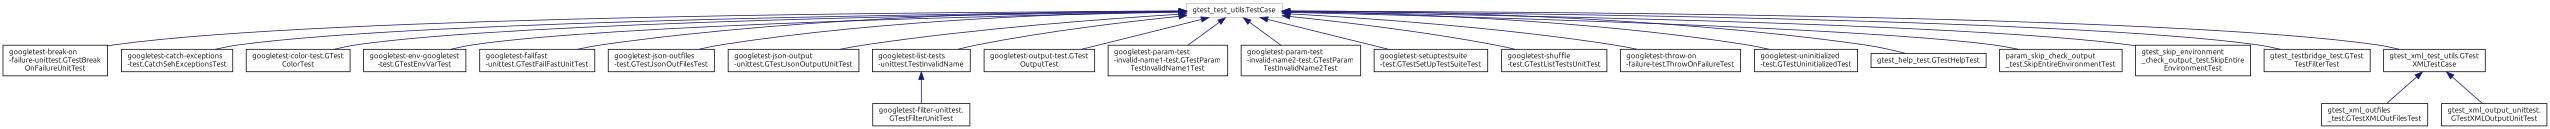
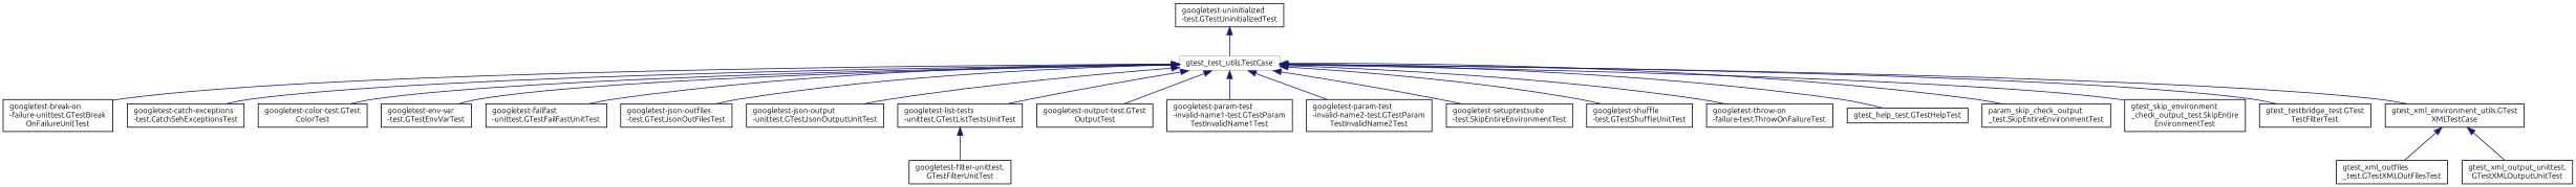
  digraph {
    fontname=Ubuntu
    rankdir=TB
    node [color=black fillcolor=white fontname=Ubuntu fontsize=10 shape=record style=filled]
    edge [color=midnightblue dir=back fontname=Ubuntu fontsize=10 labelfontname=Helvetica labelfontsize=10 style=solid]
    n1 [color=grey75 height=0.2 label="gtest_test_utils.TestCase" width=0.4]
    n2 [height=0.2 label="googletest-break-on\l-failure-unittest.GTestBreak\lOnFailureUnitTest" width=0.4]
    n3 [height=0.2 label="googletest-catch-exceptions\l-test.CatchSehExceptionsTest" width=0.4]
    n4 [height=0.2 label="googletest-color-test.GTest\lColorTest" width=0.4]
-   n5 [height=0.2 label="googletest-env-googletest\l-test.GTestEnvVarTest" width=0.4]
+   n5 [height=0.2 label="googletest-env-var\l-test.GTestEnvVarTest" width=0.4]
    n6 [height=0.2 label="googletest-failfast\l-unittest.GTestFailFastUnitTest" width=0.4]
    n7 [height=0.2 label="googletest-json-outfiles\l-test.GTestJsonOutFilesTest" width=0.4]
    n8 [height=0.2 label="googletest-json-output\l-unittest.GTestJsonOutputUnitTest" width=0.4]
-   n9 [height=0.2 label="googletest-list-tests\l-unittest.TestInvalidName" width=0.4]
+   n9 [height=0.2 label="googletest-list-tests\l-unittest.GTestListTestsUnitTest" width=0.4]
    n10 [height=0.2 label="googletest-output-test.GTest\lOutputTest" width=0.4]
    n11 [height=0.2 label="googletest-param-test\l-invalid-name1-test.GTestParam\lTestInvalidName1Test" width=0.4]
    n12 [height=0.2 label="googletest-param-test\l-invalid-name2-test.GTestParam\lTestInvalidName2Test" width=0.4]
-   n13 [height=0.2 label="googletest-setuptestsuite\l-test.GTestSetUpTestSuiteTest" width=0.4]
-   n14 [height=0.2 label="googletest-shuffle\l-test.GTestListTestsUnitTest" width=0.4]
+   n13 [height=0.2 label="googletest-setuptestsuite\l-test.SkipEntireEnvironmentTest" width=0.4]
+   n14 [height=0.2 label="googletest-shuffle\l-test.GTestShuffleUnitTest" width=0.4]
    n15 [height=0.2 label="googletest-throw-on\l-failure-test.ThrowOnFailureTest" width=0.4]
    n16 [height=0.2 label="googletest-uninitialized\l-test.GTestUninitializedTest" width=0.4]
    n17 [height=0.2 label="gtest_help_test.GTestHelpTest" width=0.4]
    n18 [height=0.2 label="param_skip_check_output\l_test.SkipEntireEnvironmentTest" width=0.4]
    n19 [height=0.2 label="gtest_skip_environment\l_check_output_test.SkipEntire\lEnvironmentTest" width=0.4]
    n20 [height=0.2 label="gtest_testbridge_test.GTest\lTestFilterTest" width=0.4]
-   n21 [height=0.2 label="gtest_xml_test_utils.GTest\lXMLTestCase" width=0.4]
+   n21 [height=0.2 label="gtest_xml_environment_utils.GTest\lXMLTestCase" width=0.4]
    n22 [height=0.2 label="googletest-filter-unittest.\lGTestFilterUnitTest" width=0.4]
    n23 [height=0.2 label="gtest_xml_outfiles\l_test.GTestXMLOutFilesTest" width=0.4]
    n24 [height=0.2 label="gtest_xml_output_unittest.\lGTestXMLOutputUnitTest" width=0.4]
    n1 -> n2
    n1 -> n3
    n1 -> n4
    n1 -> n5
    n1 -> n6
    n1 -> n7
    n1 -> n8
    n1 -> n9
    n1 -> n10
    n1 -> n11
    n1 -> n12
    n1 -> n13
    n1 -> n14
    n1 -> n15
-   n1 -> n16
+   n16 -> n1
    n1 -> n17
    n1 -> n18
    n1 -> n19
    n1 -> n20
    n1 -> n21
    n9 -> n22
    n21 -> n23
    n21 -> n24
  }
